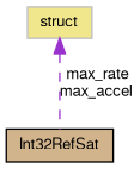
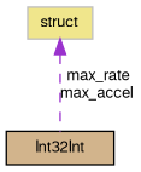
  digraph {
    node [fontname=FreeSans fontsize=10 shape=record style=filled]
-   n1 [color=black fillcolor=tan fontcolor=black height=0.2 label=Int32RefSat width=0.4]
+   n1 [color=black fillcolor=tan fontcolor=black height=0.2 label=Int32Int width=0.4]
    n2 [color=grey75 fillcolor=khaki height=0.2 label=struct width=0.4]
    n2 -> n1 [color=darkorchid3 dir=back fontname=FreeSans fontsize=10 label=" max_rate\nmax_accel" labelfontname=FreeSans labelfontsize=10 style=dashed]
  }
